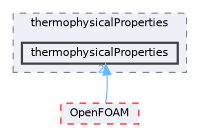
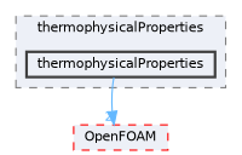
  digraph {
    compound=true
    node [fillcolor="#edf0f7" fontname=Helvetica fontsize=10 shape=box]
    n1 [color=grey25 height=0.2 label=thermophysicalProperties style="filled,bold" width=0.4]
    n2 [color=red height=0.2 label=OpenFOAM style="filled,dashed" width=0.4]
    subgraph cluster_1 {
      bgcolor="#edf0f7"
      fontname=Helvetica
      fontsize=10
      label=thermophysicalProperties
      pencolor=grey50
      style="filled,dashed"
      n1
    }
-   n2 -> n1 [color=steelblue1 fontcolor=steelblue1 fontname=Helvetica fontsize=10 headlabel=2 labeldistance=1.5 labelfontname=Helvetica labelfontsize=10]
+   n1 -> n2 [color=steelblue1 fontcolor=steelblue1 fontname=Helvetica fontsize=10 headlabel=2 labeldistance=1.5 labelfontname=Helvetica labelfontsize=10]
  }
